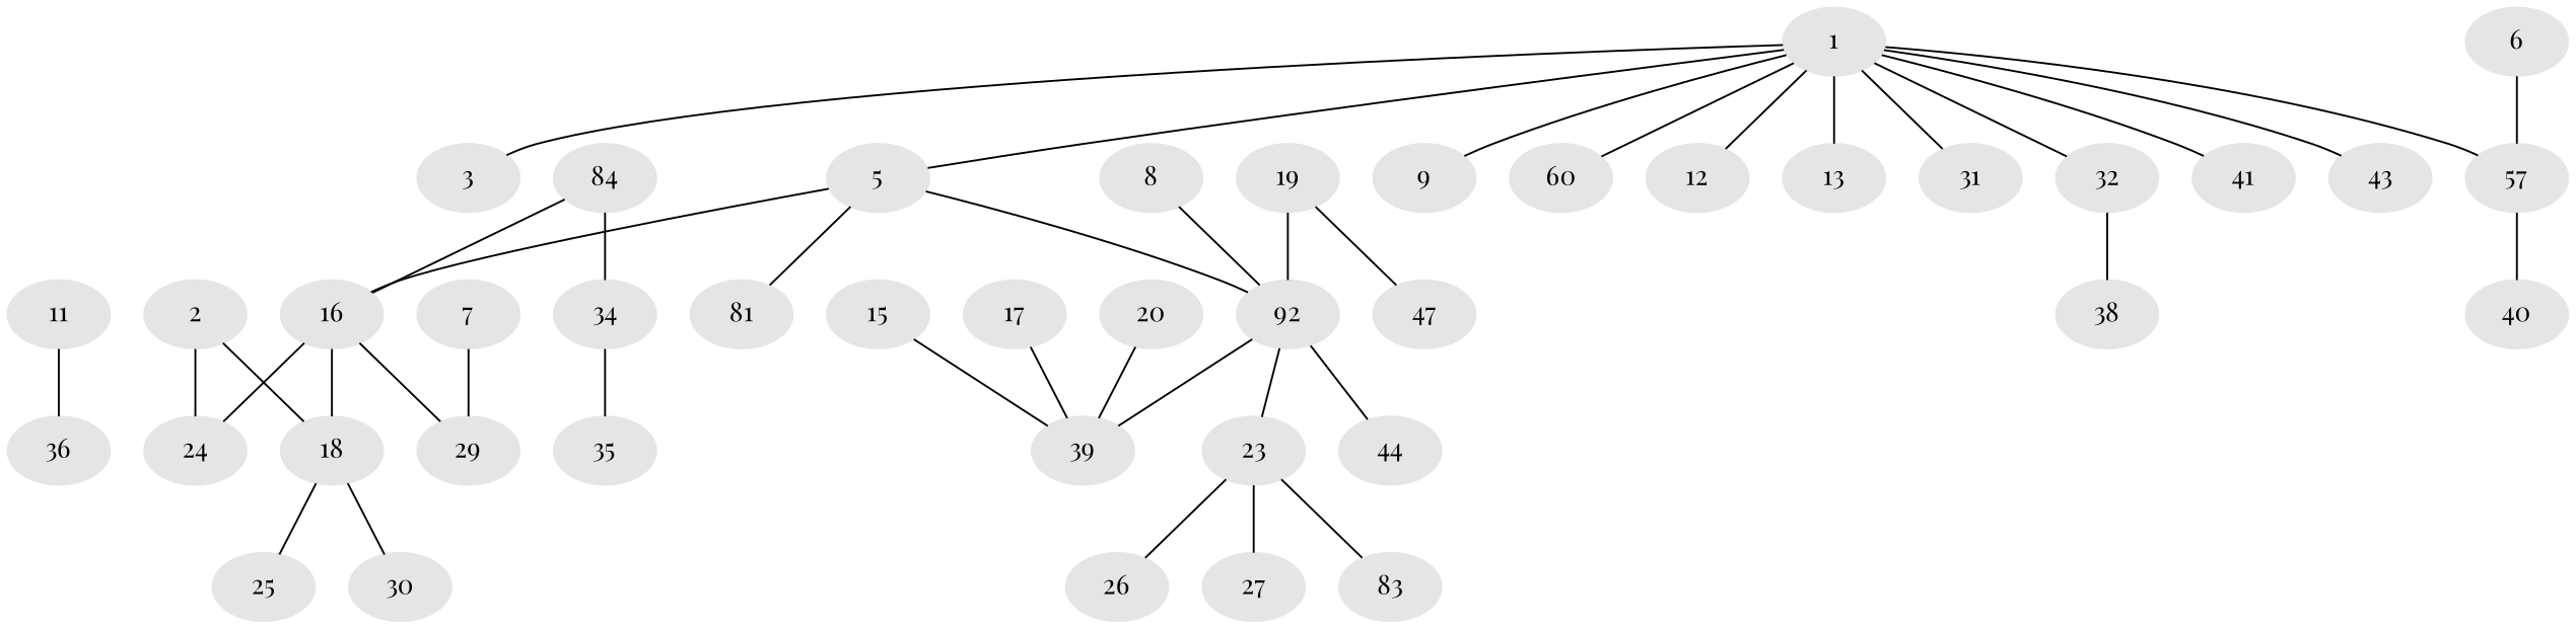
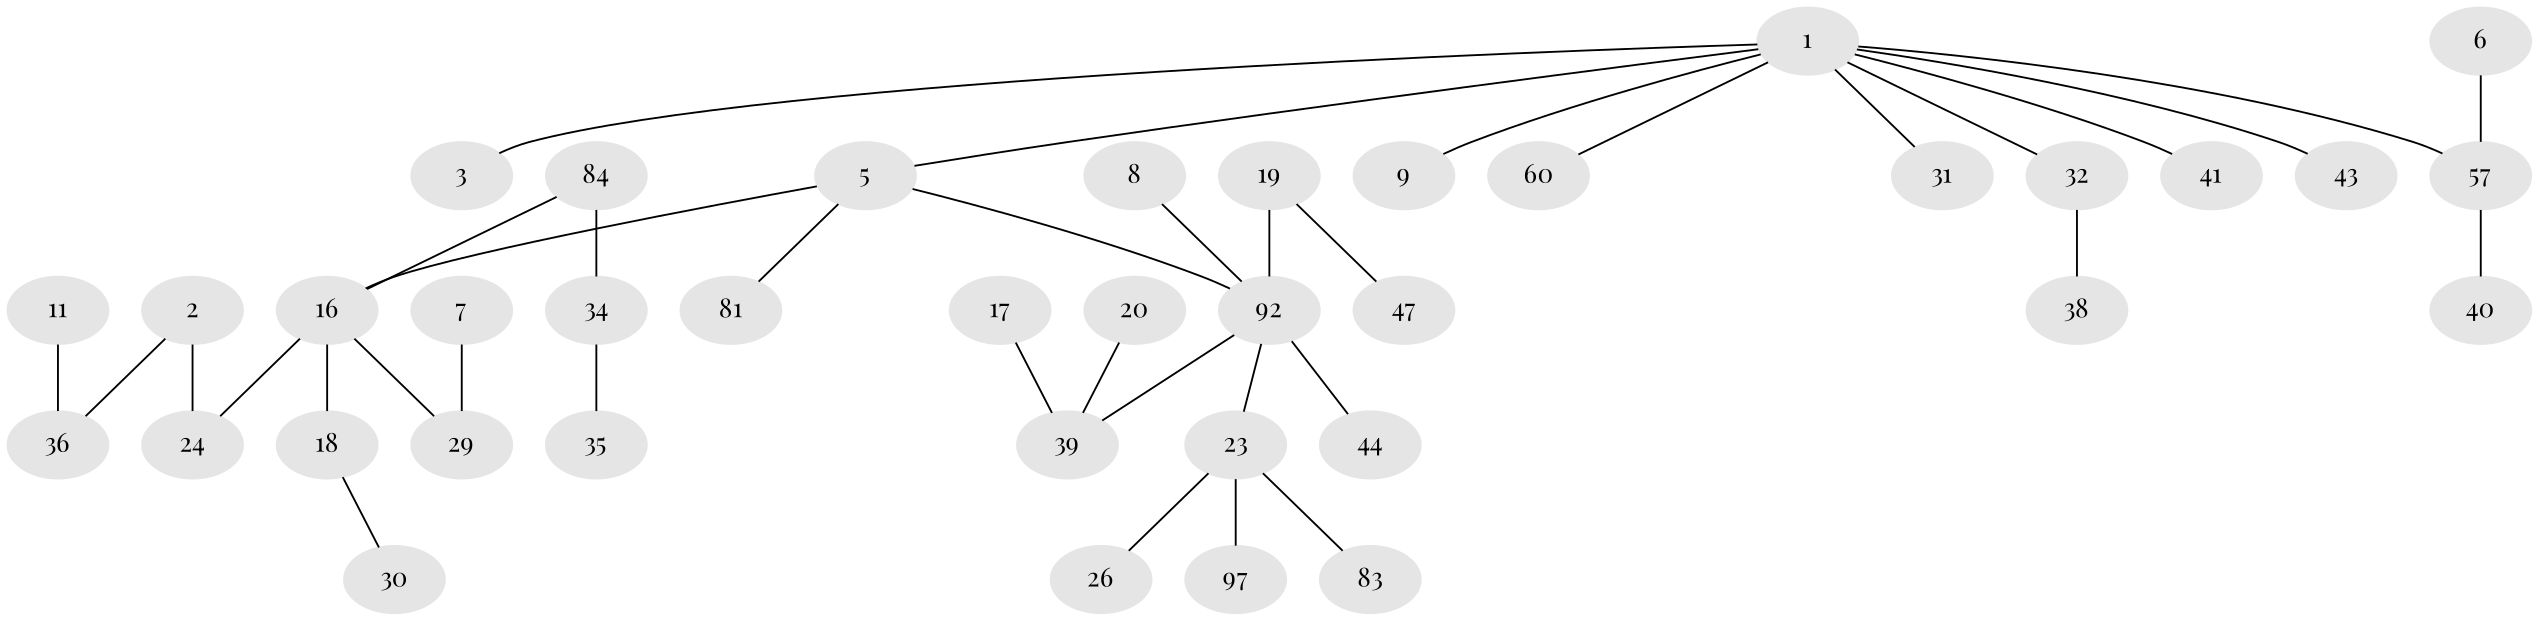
  graph {
    fontname="Playfair Display"
    node [color=gray90 fontname="Playfair Display" style=filled]
    edge [fontname="Playfair Display" weight=1.0]
    1
    3
    5
    9
    n5 [label=60]
-   12
-   13
    31
    32
    n10 [label=57]
    41
    43
    16
    n14 [label=81]
    n15 [label=92]
    38
    40
    2
    36
    24
    29
    18
    39
    23
    44
    6
    7
    8
    11
    n30 [label=84]
    34
    35
-   15
-   25
    30
    17
    19
    n38 [label=47]
    20
    26
-   27
+   27 [label=97]
    n42 [label=83]
    1 -- 3
    1 -- 5
    1 -- 9
    1 -- n5
-   1 -- 12
-   1 -- 13
    1 -- 31
    1 -- 32
    1 -- n10
    1 -- 41
    1 -- 43
    5 -- 16
    5 -- n14
    5 -- n15
    32 -- 38
    n10 -- 40
    16 -- 24
    16 -- 29
    16 -- 18
    n15 -- 39
    n15 -- 23
    n15 -- 44
-   2 -- 18
+   2 -- 36
    2 -- 24
-   18 -- 25
    18 -- 30
    23 -- 26
    23 -- 27
    23 -- n42
    6 -- n10
    7 -- 29
    8 -- n15
    11 -- 36
    n30 -- 16
    n30 -- 34
    34 -- 35
-   15 -- 39
    17 -- 39
    19 -- n15
    19 -- n38
    20 -- 39
  }
